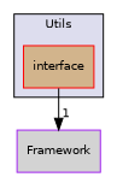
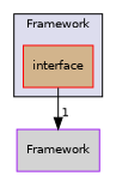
  digraph {
    compound=true
    node [fontname=Helvetica fontsize=10 shape=box style=filled]
    n1 [fillcolor=tan label=interface pencolor=black color=red]
    n2 [color=purple fillcolor=lightgrey label=Framework]
    subgraph cluster_1 {
      bgcolor="#ddddee"
      fontname=Helvetica
      fontsize=10
-     label=Utils
+     label=Framework
      pencolor=black
      n1
    }
    n1 -> n2 [headlabel=1 labeldistance=1.5 labelfontname=Helvetica labelfontsize=10]
  }
